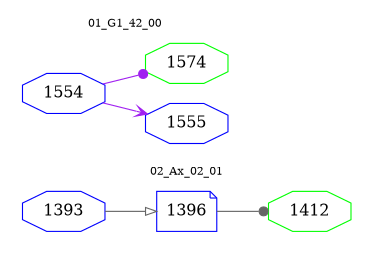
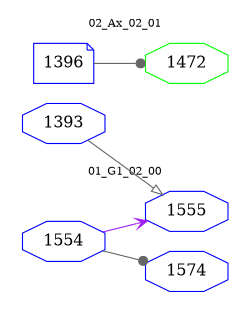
  digraph {
    rankdir=LR
    node [color=blue shape=octagon]
    edge [arrowhead=dot color=gray40]
    n1 [label=1393]
    n2 [label=1396 shape=note]
-   n3 [color=green label=1412]
+   n3 [color=green label=1472]
    n4 [label=1555]
    n5 [label=1554]
-   n6 [color=green label=1574]
+   n6 [label=1574]
    subgraph cluster_1 {
      color=white
      fontsize=10
      label="02_Ax_02_01"
      n1
      n2
      n3
    }
    subgraph cluster_2 {
      color=white
      fontsize=10
-     label="01_G1_42_00"
+     label="01_G1_02_00"
      n4
      n5
      n6
    }
-   n1 -> n2 [arrowhead=onormal]
+   n1 -> n4 [arrowhead=onormal]
    n2 -> n3
    n5 -> n4 [arrowhead=vee color=purple]
-   n5 -> n6 [color=purple]
+   n5 -> n6
  }
